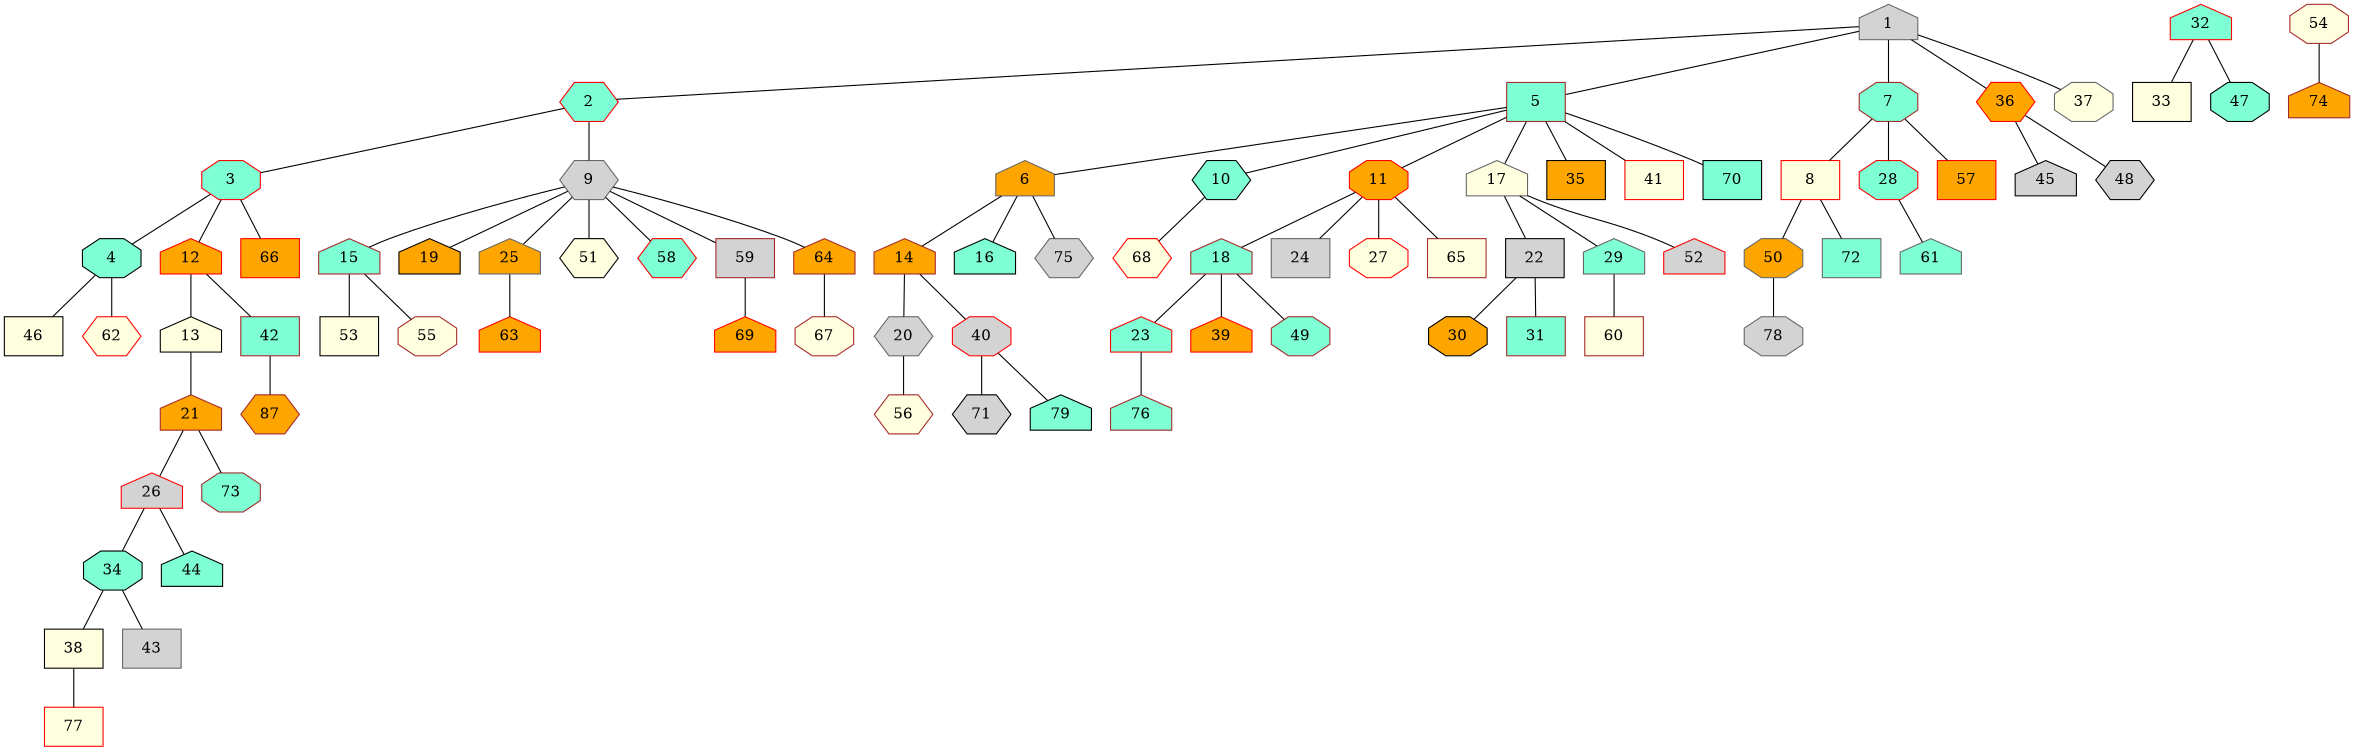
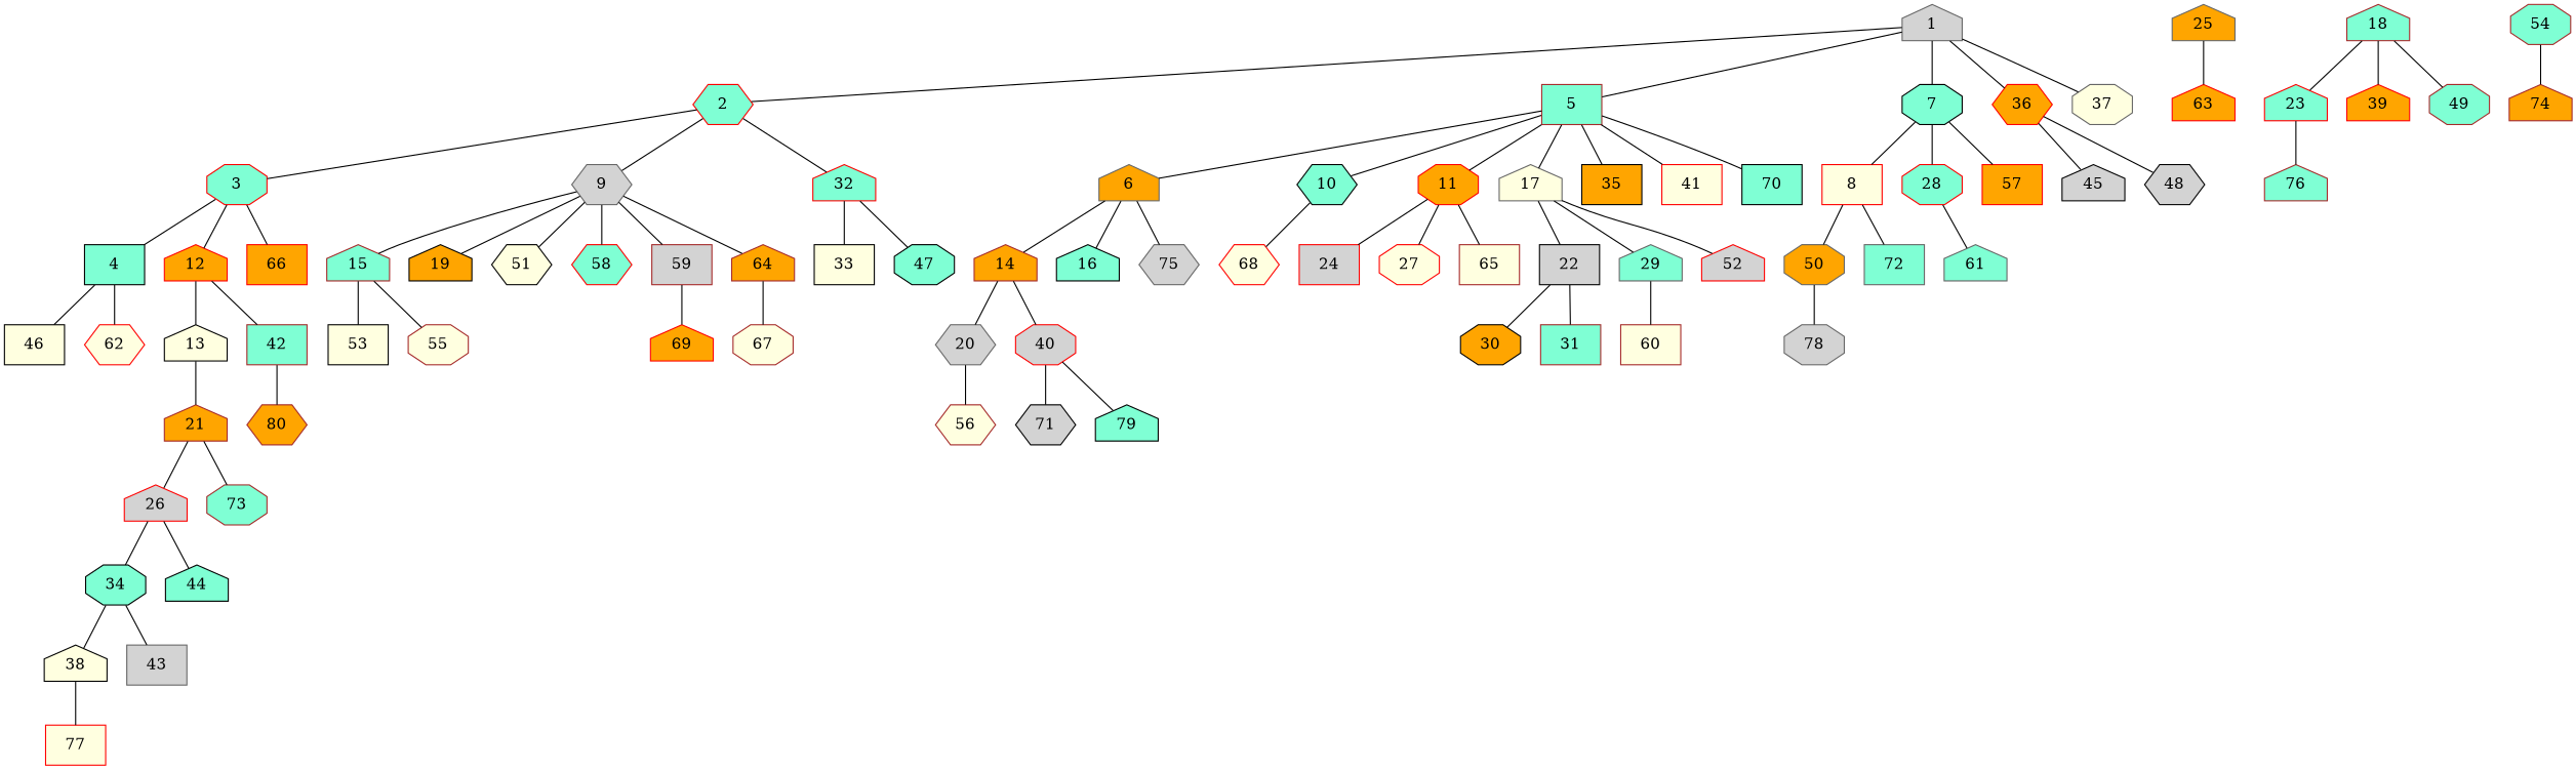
  graph {
    node [color=red fillcolor=aquamarine shape=house style=filled]
    1 [color=gray40 fillcolor=lightgrey]
    2 [shape=hexagon]
    5 [color=brown shape=box]
-   7 [color=brown shape=octagon]
+   7 [color=black shape=octagon]
    36 [fillcolor=orange shape=hexagon]
    37 [color=gray40 fillcolor=lightyellow shape=octagon]
    3 [shape=octagon]
    9 [color=gray40 fillcolor=lightgrey shape=hexagon]
    32
    6 [color=gray40 fillcolor=orange]
    10 [color=black shape=hexagon]
    11 [fillcolor=orange shape=octagon]
    17 [color=gray40 fillcolor=lightyellow]
    35 [color=black fillcolor=orange shape=box]
    41 [fillcolor=lightyellow shape=box]
    70 [color=black shape=box]
    8 [fillcolor=lightyellow shape=box]
    28 [shape=octagon]
    57 [fillcolor=orange shape=box]
    45 [color=black fillcolor=lightgrey]
    48 [color=black fillcolor=lightgrey shape=hexagon]
-   4 [color=black shape=octagon]
+   4 [color=black shape=box]
    12 [fillcolor=orange]
    66 [fillcolor=orange shape=box]
    15 [color=brown]
    19 [color=black fillcolor=orange]
    25 [color=gray40 fillcolor=orange]
    51 [color=black fillcolor=lightyellow shape=hexagon]
    58 [shape=hexagon]
    59 [color=brown fillcolor=lightgrey shape=box]
    64 [color=brown fillcolor=orange]
    33 [color=black fillcolor=lightyellow shape=box]
    47 [color=black shape=octagon]
    46 [color=black fillcolor=lightyellow shape=box]
    62 [fillcolor=lightyellow shape=hexagon]
    13 [color=black fillcolor=lightyellow]
    42 [color=brown shape=box]
    14 [color=brown fillcolor=orange]
    16 [color=black]
    75 [color=gray40 fillcolor=lightgrey shape=hexagon]
    68 [fillcolor=lightyellow shape=hexagon]
    18 [color=brown]
-   24 [color=gray40 fillcolor=lightgrey shape=box]
+   24 [fillcolor=lightgrey shape=box]
    27 [fillcolor=lightyellow shape=octagon]
    65 [color=brown fillcolor=lightyellow shape=box]
    22 [color=black fillcolor=lightgrey shape=box]
    29 [color=gray40]
    52 [fillcolor=lightgrey]
    20 [color=gray40 fillcolor=lightgrey shape=hexagon]
    40 [fillcolor=lightgrey shape=octagon]
    50 [color=gray40 fillcolor=orange shape=octagon]
    72 [color=gray40 shape=box]
    61 [color=gray40]
    78 [color=gray40 fillcolor=lightgrey shape=octagon]
-   54 [color=brown fillcolor=lightyellow shape=octagon]
+   54 [color=brown shape=octagon]
    74 [color=brown fillcolor=orange]
    53 [color=black fillcolor=lightyellow shape=box]
    55 [color=brown fillcolor=lightyellow shape=octagon]
    63 [fillcolor=orange]
    69 [fillcolor=orange]
    67 [color=brown fillcolor=lightyellow shape=octagon]
    23
    39 [fillcolor=orange]
    49 [color=brown shape=octagon]
    21 [color=brown fillcolor=orange]
-   80 [color=brown fillcolor=orange shape=hexagon label=87]
+   80 [color=brown fillcolor=orange shape=hexagon]
    26 [fillcolor=lightgrey]
    73 [color=brown shape=octagon]
    56 [color=brown fillcolor=lightyellow shape=hexagon]
    71 [color=black fillcolor=lightgrey shape=hexagon]
    79 [color=black]
    30 [color=black fillcolor=orange shape=octagon]
    31 [color=brown shape=box]
    60 [color=brown fillcolor=lightyellow shape=box]
    76 [color=brown]
    34 [color=black shape=octagon]
    44 [color=black]
-   38 [color=black fillcolor=lightyellow shape=box]
+   38 [color=black fillcolor=lightyellow]
    43 [color=gray40 fillcolor=lightgrey shape=box]
    77 [fillcolor=lightyellow shape=box]
    1 -- 2
    1 -- 5
    1 -- 7
    1 -- 36
    1 -- 37
    2 -- 3
    2 -- 9
+   2 -- 32
    5 -- 6
    5 -- 10
    5 -- 11
    5 -- 17
    5 -- 35
    5 -- 41
    5 -- 70
    7 -- 8
    7 -- 28
    7 -- 57
    36 -- 45
    36 -- 48
    3 -- 4
    3 -- 12
    3 -- 66
    9 -- 15
    9 -- 19
-   9 -- 25
    9 -- 51
    9 -- 58
    9 -- 59
    9 -- 64
    32 -- 33
    32 -- 47
    6 -- 14
    6 -- 16
    6 -- 75
    10 -- 68
-   11 -- 18
    11 -- 24
    11 -- 27
    11 -- 65
    17 -- 22
    17 -- 29
    17 -- 52
    8 -- 50
    8 -- 72
    28 -- 61
    4 -- 46
    4 -- 62
    12 -- 13
    12 -- 42
    15 -- 53
    15 -- 55
    25 -- 63
    59 -- 69
    64 -- 67
    13 -- 21
    42 -- 80
    14 -- 20
    14 -- 40
    18 -- 23
    18 -- 39
    18 -- 49
    22 -- 30
    22 -- 31
    29 -- 60
    20 -- 56
    40 -- 71
    40 -- 79
    50 -- 78
    54 -- 74
    23 -- 76
    21 -- 26
    21 -- 73
    26 -- 34
    26 -- 44
    34 -- 38
    34 -- 43
    38 -- 77
  }
